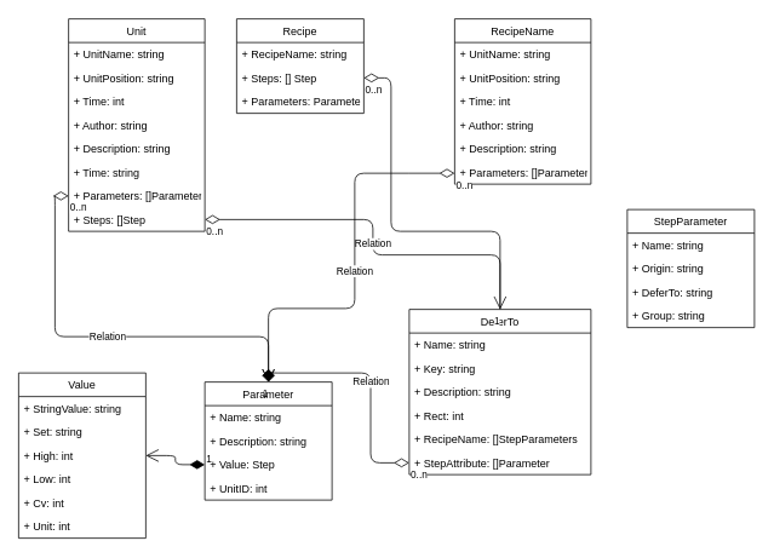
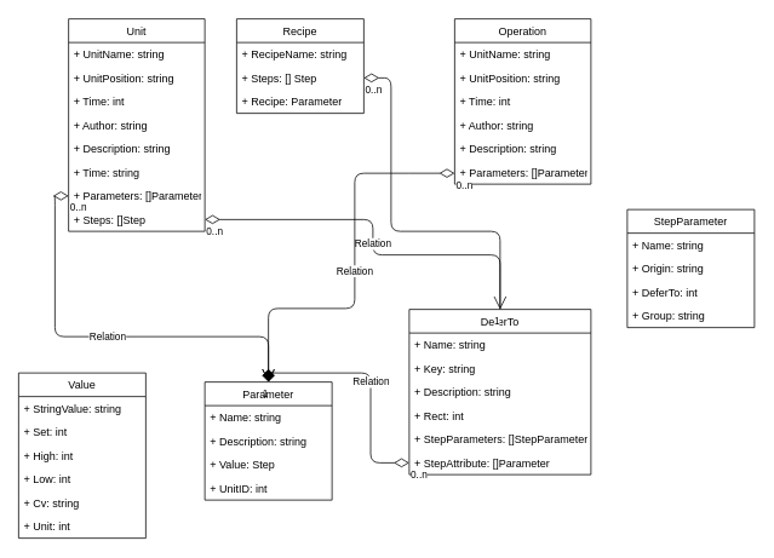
  <mxCell id="0" />
  <mxCell id="1" parent="0" />
- <mxCell id="2" value="RecipeName" style="swimlane;fontStyle=0;childLayout=stackLayout;horizontal=1;startSize=26;fillColor=none;horizontalStack=0;resizeParent=1;resizeParentMax=0;resizeLast=0;collapsible=1;marginBottom=0;" parent="1" vertex="1"><mxGeometry x="500" y="20" width="150" height="182" as="geometry" /></mxCell>
+ <mxCell id="2" value="Operation" style="swimlane;fontStyle=0;childLayout=stackLayout;horizontal=1;startSize=26;fillColor=none;horizontalStack=0;resizeParent=1;resizeParentMax=0;resizeLast=0;collapsible=1;marginBottom=0;" parent="1" vertex="1"><mxGeometry x="500" y="20" width="150" height="182" as="geometry" /></mxCell>
  <mxCell id="3" value="+ UnitName: string" style="text;strokeColor=none;fillColor=none;align=left;verticalAlign=top;spacingLeft=4;spacingRight=4;overflow=hidden;rotatable=0;points=[[0,0.5],[1,0.5]];portConstraint=eastwest;" parent="2" vertex="1"><mxGeometry y="26" width="150" height="26" as="geometry" /></mxCell>
  <mxCell id="4" value="+ UnitPosition: string" style="text;strokeColor=none;fillColor=none;align=left;verticalAlign=top;spacingLeft=4;spacingRight=4;overflow=hidden;rotatable=0;points=[[0,0.5],[1,0.5]];portConstraint=eastwest;" parent="2" vertex="1"><mxGeometry y="52" width="150" height="26" as="geometry" /></mxCell>
  <mxCell id="5" value="+ Time: int" style="text;strokeColor=none;fillColor=none;align=left;verticalAlign=top;spacingLeft=4;spacingRight=4;overflow=hidden;rotatable=0;points=[[0,0.5],[1,0.5]];portConstraint=eastwest;" parent="2" vertex="1"><mxGeometry y="78" width="150" height="26" as="geometry" /></mxCell>
  <mxCell id="6" value="+ Author: string" style="text;strokeColor=none;fillColor=none;align=left;verticalAlign=top;spacingLeft=4;spacingRight=4;overflow=hidden;rotatable=0;points=[[0,0.5],[1,0.5]];portConstraint=eastwest;" parent="2" vertex="1"><mxGeometry y="104" width="150" height="26" as="geometry" /></mxCell>
  <mxCell id="7" value="+ Description: string" style="text;strokeColor=none;fillColor=none;align=left;verticalAlign=top;spacingLeft=4;spacingRight=4;overflow=hidden;rotatable=0;points=[[0,0.5],[1,0.5]];portConstraint=eastwest;" parent="2" vertex="1"><mxGeometry y="130" width="150" height="26" as="geometry" /></mxCell>
  <mxCell id="8" value="+ Parameters: []Parameter" style="text;strokeColor=none;fillColor=none;align=left;verticalAlign=top;spacingLeft=4;spacingRight=4;overflow=hidden;rotatable=0;points=[[0,0.5],[1,0.5]];portConstraint=eastwest;" parent="2" vertex="1"><mxGeometry y="156" width="150" height="26" as="geometry" /></mxCell>
  <mxCell id="9" value="StepParameter" style="swimlane;fontStyle=0;childLayout=stackLayout;horizontal=1;startSize=26;fillColor=none;horizontalStack=0;resizeParent=1;resizeParentMax=0;resizeLast=0;collapsible=1;marginBottom=0;" parent="1" vertex="1"><mxGeometry x="690" y="230" width="140" height="130" as="geometry" /></mxCell>
  <mxCell id="10" value="+ Name: string" style="text;strokeColor=none;fillColor=none;align=left;verticalAlign=top;spacingLeft=4;spacingRight=4;overflow=hidden;rotatable=0;points=[[0,0.5],[1,0.5]];portConstraint=eastwest;" parent="9" vertex="1"><mxGeometry y="26" width="140" height="26" as="geometry" /></mxCell>
  <mxCell id="11" value="+ Origin: string" style="text;strokeColor=none;fillColor=none;align=left;verticalAlign=top;spacingLeft=4;spacingRight=4;overflow=hidden;rotatable=0;points=[[0,0.5],[1,0.5]];portConstraint=eastwest;" parent="9" vertex="1"><mxGeometry y="52" width="140" height="26" as="geometry" /></mxCell>
- <mxCell id="12" value="+ DeferTo: string" style="text;strokeColor=none;fillColor=none;align=left;verticalAlign=top;spacingLeft=4;spacingRight=4;overflow=hidden;rotatable=0;points=[[0,0.5],[1,0.5]];portConstraint=eastwest;" parent="9" vertex="1"><mxGeometry y="78" width="140" height="26" as="geometry" /></mxCell>
+ <mxCell id="12" value="+ DeferTo: int" style="text;strokeColor=none;fillColor=none;align=left;verticalAlign=top;spacingLeft=4;spacingRight=4;overflow=hidden;rotatable=0;points=[[0,0.5],[1,0.5]];portConstraint=eastwest;" parent="9" vertex="1"><mxGeometry y="78" width="140" height="26" as="geometry" /></mxCell>
  <mxCell id="13" value="+ Group: string" style="text;strokeColor=none;fillColor=none;align=left;verticalAlign=top;spacingLeft=4;spacingRight=4;overflow=hidden;rotatable=0;points=[[0,0.5],[1,0.5]];portConstraint=eastwest;" parent="9" vertex="1"><mxGeometry y="104" width="140" height="26" as="geometry" /></mxCell>
  <mxCell id="14" value="Recipe" style="swimlane;fontStyle=0;childLayout=stackLayout;horizontal=1;startSize=26;fillColor=none;horizontalStack=0;resizeParent=1;resizeParentMax=0;resizeLast=0;collapsible=1;marginBottom=0;" parent="1" vertex="1"><mxGeometry x="260" y="20" width="140" height="104" as="geometry" /></mxCell>
  <mxCell id="15" value="+ RecipeName: string" style="text;strokeColor=none;fillColor=none;align=left;verticalAlign=top;spacingLeft=4;spacingRight=4;overflow=hidden;rotatable=0;points=[[0,0.5],[1,0.5]];portConstraint=eastwest;" parent="14" vertex="1"><mxGeometry y="26" width="140" height="26" as="geometry" /></mxCell>
  <mxCell id="16" value="+ Steps: [] Step" style="text;strokeColor=none;fillColor=none;align=left;verticalAlign=top;spacingLeft=4;spacingRight=4;overflow=hidden;rotatable=0;points=[[0,0.5],[1,0.5]];portConstraint=eastwest;" parent="14" vertex="1"><mxGeometry y="52" width="140" height="26" as="geometry" /></mxCell>
- <mxCell id="17" value="+ Parameters: Parameter" style="text;strokeColor=none;fillColor=none;align=left;verticalAlign=top;spacingLeft=4;spacingRight=4;overflow=hidden;rotatable=0;points=[[0,0.5],[1,0.5]];portConstraint=eastwest;" parent="14" vertex="1"><mxGeometry y="78" width="140" height="26" as="geometry" /></mxCell>
+ <mxCell id="17" value="+ Recipe: Parameter" style="text;strokeColor=none;fillColor=none;align=left;verticalAlign=top;spacingLeft=4;spacingRight=4;overflow=hidden;rotatable=0;points=[[0,0.5],[1,0.5]];portConstraint=eastwest;" parent="14" vertex="1"><mxGeometry y="78" width="140" height="26" as="geometry" /></mxCell>
  <mxCell id="18" value="DeferTo" style="swimlane;fontStyle=0;childLayout=stackLayout;horizontal=1;startSize=26;fillColor=none;horizontalStack=0;resizeParent=1;resizeParentMax=0;resizeLast=0;collapsible=1;marginBottom=0;" parent="1" vertex="1"><mxGeometry x="450" y="340" width="200" height="182" as="geometry" /></mxCell>
  <mxCell id="19" value="+ Name: string" style="text;strokeColor=none;fillColor=none;align=left;verticalAlign=top;spacingLeft=4;spacingRight=4;overflow=hidden;rotatable=0;points=[[0,0.5],[1,0.5]];portConstraint=eastwest;" parent="18" vertex="1"><mxGeometry y="26" width="200" height="26" as="geometry" /></mxCell>
  <mxCell id="20" value="+ Key: string" style="text;strokeColor=none;fillColor=none;align=left;verticalAlign=top;spacingLeft=4;spacingRight=4;overflow=hidden;rotatable=0;points=[[0,0.5],[1,0.5]];portConstraint=eastwest;" parent="18" vertex="1"><mxGeometry y="52" width="200" height="26" as="geometry" /></mxCell>
  <mxCell id="21" value="+ Description: string" style="text;strokeColor=none;fillColor=none;align=left;verticalAlign=top;spacingLeft=4;spacingRight=4;overflow=hidden;rotatable=0;points=[[0,0.5],[1,0.5]];portConstraint=eastwest;" parent="18" vertex="1"><mxGeometry y="78" width="200" height="26" as="geometry" /></mxCell>
  <mxCell id="22" value="+ Rect: int" style="text;strokeColor=none;fillColor=none;align=left;verticalAlign=top;spacingLeft=4;spacingRight=4;overflow=hidden;rotatable=0;points=[[0,0.5],[1,0.5]];portConstraint=eastwest;" parent="18" vertex="1"><mxGeometry y="104" width="200" height="26" as="geometry" /></mxCell>
- <mxCell id="23" value="+ RecipeName: []StepParameters" style="text;strokeColor=none;fillColor=none;align=left;verticalAlign=top;spacingLeft=4;spacingRight=4;overflow=hidden;rotatable=0;points=[[0,0.5],[1,0.5]];portConstraint=eastwest;" parent="18" vertex="1"><mxGeometry y="130" width="200" height="26" as="geometry" /></mxCell>
+ <mxCell id="23" value="+ StepParameters: []StepParameters" style="text;strokeColor=none;fillColor=none;align=left;verticalAlign=top;spacingLeft=4;spacingRight=4;overflow=hidden;rotatable=0;points=[[0,0.5],[1,0.5]];portConstraint=eastwest;" parent="18" vertex="1"><mxGeometry y="130" width="200" height="26" as="geometry" /></mxCell>
  <mxCell id="24" value="+ StepAttribute: []Parameter" style="text;strokeColor=none;fillColor=none;align=left;verticalAlign=top;spacingLeft=4;spacingRight=4;overflow=hidden;rotatable=0;points=[[0,0.5],[1,0.5]];portConstraint=eastwest;" parent="18" vertex="1"><mxGeometry y="156" width="200" height="26" as="geometry" /></mxCell>
  <mxCell id="25" value="Unit" style="swimlane;fontStyle=0;childLayout=stackLayout;horizontal=1;startSize=26;fillColor=none;horizontalStack=0;resizeParent=1;resizeParentMax=0;resizeLast=0;collapsible=1;marginBottom=0;" parent="1" vertex="1"><mxGeometry x="75" y="20" width="150" height="234" as="geometry" /></mxCell>
  <mxCell id="26" value="+ UnitName: string" style="text;strokeColor=none;fillColor=none;align=left;verticalAlign=top;spacingLeft=4;spacingRight=4;overflow=hidden;rotatable=0;points=[[0,0.5],[1,0.5]];portConstraint=eastwest;" parent="25" vertex="1"><mxGeometry y="26" width="150" height="26" as="geometry" /></mxCell>
  <mxCell id="27" value="+ UnitPosition: string" style="text;strokeColor=none;fillColor=none;align=left;verticalAlign=top;spacingLeft=4;spacingRight=4;overflow=hidden;rotatable=0;points=[[0,0.5],[1,0.5]];portConstraint=eastwest;" parent="25" vertex="1"><mxGeometry y="52" width="150" height="26" as="geometry" /></mxCell>
  <mxCell id="28" value="+ Time: int" style="text;strokeColor=none;fillColor=none;align=left;verticalAlign=top;spacingLeft=4;spacingRight=4;overflow=hidden;rotatable=0;points=[[0,0.5],[1,0.5]];portConstraint=eastwest;" parent="25" vertex="1"><mxGeometry y="78" width="150" height="26" as="geometry" /></mxCell>
  <mxCell id="29" value="+ Author: string" style="text;strokeColor=none;fillColor=none;align=left;verticalAlign=top;spacingLeft=4;spacingRight=4;overflow=hidden;rotatable=0;points=[[0,0.5],[1,0.5]];portConstraint=eastwest;" parent="25" vertex="1"><mxGeometry y="104" width="150" height="26" as="geometry" /></mxCell>
  <mxCell id="30" value="+ Description: string" style="text;strokeColor=none;fillColor=none;align=left;verticalAlign=top;spacingLeft=4;spacingRight=4;overflow=hidden;rotatable=0;points=[[0,0.5],[1,0.5]];portConstraint=eastwest;" parent="25" vertex="1"><mxGeometry y="130" width="150" height="26" as="geometry" /></mxCell>
  <mxCell id="31" value="+ Time: string" style="text;strokeColor=none;fillColor=none;align=left;verticalAlign=top;spacingLeft=4;spacingRight=4;overflow=hidden;rotatable=0;points=[[0,0.5],[1,0.5]];portConstraint=eastwest;" parent="25" vertex="1"><mxGeometry y="156" width="150" height="26" as="geometry" /></mxCell>
  <mxCell id="32" value="+ Parameters: []Parameter" style="text;strokeColor=none;fillColor=none;align=left;verticalAlign=top;spacingLeft=4;spacingRight=4;overflow=hidden;rotatable=0;points=[[0,0.5],[1,0.5]];portConstraint=eastwest;" parent="25" vertex="1"><mxGeometry y="182" width="150" height="26" as="geometry" /></mxCell>
  <mxCell id="33" value="+ Steps: []Step" style="text;strokeColor=none;fillColor=none;align=left;verticalAlign=top;spacingLeft=4;spacingRight=4;overflow=hidden;rotatable=0;points=[[0,0.5],[1,0.5]];portConstraint=eastwest;" parent="25" vertex="1"><mxGeometry y="208" width="150" height="26" as="geometry" /></mxCell>
  <mxCell id="34" value="Value" style="swimlane;fontStyle=0;childLayout=stackLayout;horizontal=1;startSize=26;fillColor=none;horizontalStack=0;resizeParent=1;resizeParentMax=0;resizeLast=0;collapsible=1;marginBottom=0;" parent="1" vertex="1"><mxGeometry x="20" y="410" width="140" height="182" as="geometry" /></mxCell>
  <mxCell id="35" value="+ StringValue: string" style="text;strokeColor=none;fillColor=none;align=left;verticalAlign=top;spacingLeft=4;spacingRight=4;overflow=hidden;rotatable=0;points=[[0,0.5],[1,0.5]];portConstraint=eastwest;" parent="34" vertex="1"><mxGeometry y="26" width="140" height="26" as="geometry" /></mxCell>
- <mxCell id="36" value="+ Set: string" style="text;strokeColor=none;fillColor=none;align=left;verticalAlign=top;spacingLeft=4;spacingRight=4;overflow=hidden;rotatable=0;points=[[0,0.5],[1,0.5]];portConstraint=eastwest;" parent="34" vertex="1"><mxGeometry y="52" width="140" height="26" as="geometry" /></mxCell>
+ <mxCell id="36" value="+ Set: int" style="text;strokeColor=none;fillColor=none;align=left;verticalAlign=top;spacingLeft=4;spacingRight=4;overflow=hidden;rotatable=0;points=[[0,0.5],[1,0.5]];portConstraint=eastwest;" parent="34" vertex="1"><mxGeometry y="52" width="140" height="26" as="geometry" /></mxCell>
  <mxCell id="37" value="+ High: int" style="text;strokeColor=none;fillColor=none;align=left;verticalAlign=top;spacingLeft=4;spacingRight=4;overflow=hidden;rotatable=0;points=[[0,0.5],[1,0.5]];portConstraint=eastwest;" parent="34" vertex="1"><mxGeometry y="78" width="140" height="26" as="geometry" /></mxCell>
  <mxCell id="38" value="+ Low: int" style="text;strokeColor=none;fillColor=none;align=left;verticalAlign=top;spacingLeft=4;spacingRight=4;overflow=hidden;rotatable=0;points=[[0,0.5],[1,0.5]];portConstraint=eastwest;" parent="34" vertex="1"><mxGeometry y="104" width="140" height="26" as="geometry" /></mxCell>
- <mxCell id="39" value="+ Cv: int" style="text;strokeColor=none;fillColor=none;align=left;verticalAlign=top;spacingLeft=4;spacingRight=4;overflow=hidden;rotatable=0;points=[[0,0.5],[1,0.5]];portConstraint=eastwest;" parent="34" vertex="1"><mxGeometry y="130" width="140" height="26" as="geometry" /></mxCell>
+ <mxCell id="39" value="+ Cv: string" style="text;strokeColor=none;fillColor=none;align=left;verticalAlign=top;spacingLeft=4;spacingRight=4;overflow=hidden;rotatable=0;points=[[0,0.5],[1,0.5]];portConstraint=eastwest;" parent="34" vertex="1"><mxGeometry y="130" width="140" height="26" as="geometry" /></mxCell>
  <mxCell id="40" value="+ Unit: int" style="text;strokeColor=none;fillColor=none;align=left;verticalAlign=top;spacingLeft=4;spacingRight=4;overflow=hidden;rotatable=0;points=[[0,0.5],[1,0.5]];portConstraint=eastwest;" parent="34" vertex="1"><mxGeometry y="156" width="140" height="26" as="geometry" /></mxCell>
  <mxCell id="41" value="Relation" style="endArrow=open;html=1;endSize=12;startArrow=diamondThin;startSize=14;startFill=0;edgeStyle=orthogonalEdgeStyle;entryX=0.5;entryY=0;entryDx=0;entryDy=0;" parent="1" source="33" target="18" edge="1"><mxGeometry relative="1" as="geometry"><mxPoint x="330" y="300" as="sourcePoint" /><mxPoint x="490" y="300" as="targetPoint" /><Array as="points"><mxPoint x="410" y="241" /><mxPoint x="410" y="280" /><mxPoint x="550" y="280" /></Array></mxGeometry></mxCell>
  <mxCell id="42" value="0..n" style="edgeLabel;resizable=0;html=1;align=left;verticalAlign=top;" parent="41" connectable="0" vertex="1"><mxGeometry x="-1" relative="1" as="geometry" /></mxCell>
  <mxCell id="43" value="1" style="edgeLabel;resizable=0;html=1;align=right;verticalAlign=top;" parent="41" connectable="0" vertex="1"><mxGeometry x="1" relative="1" as="geometry" /></mxCell>
  <mxCell id="44" value="Relation" style="endArrow=open;html=1;endSize=12;startArrow=diamondThin;startSize=14;startFill=0;edgeStyle=orthogonalEdgeStyle;entryX=0.5;entryY=0;entryDx=0;entryDy=0;" parent="1" source="32" target="56" edge="1"><mxGeometry relative="1" as="geometry"><mxPoint x="470" y="340" as="sourcePoint" /><mxPoint x="630" y="340" as="targetPoint" /><Array as="points"><mxPoint x="60" y="215" /><mxPoint x="60" y="370" /><mxPoint x="295" y="370" /></Array></mxGeometry></mxCell>
  <mxCell id="45" value="0..n" style="edgeLabel;resizable=0;html=1;align=left;verticalAlign=top;" parent="44" connectable="0" vertex="1"><mxGeometry x="-1" relative="1" as="geometry" /></mxCell>
  <mxCell id="46" value="1" style="edgeLabel;resizable=0;html=1;align=right;verticalAlign=top;" parent="44" connectable="0" vertex="1"><mxGeometry x="1" relative="1" as="geometry" /></mxCell>
  <mxCell id="47" value="Relation" style="endArrow=open;html=1;endSize=12;startArrow=diamondThin;startSize=14;startFill=0;edgeStyle=orthogonalEdgeStyle;entryX=0.5;entryY=0;entryDx=0;entryDy=0;" parent="1" source="8" target="56" edge="1"><mxGeometry relative="1" as="geometry"><mxPoint x="470" y="340" as="sourcePoint" /><mxPoint x="630" y="340" as="targetPoint" /><Array as="points"><mxPoint x="440" y="190" /><mxPoint x="390" y="190" /><mxPoint x="390" y="339" /><mxPoint x="295" y="339" /></Array></mxGeometry></mxCell>
  <mxCell id="48" value="0..n" style="edgeLabel;resizable=0;html=1;align=left;verticalAlign=top;" parent="47" connectable="0" vertex="1"><mxGeometry x="-1" relative="1" as="geometry" /></mxCell>
  <mxCell id="49" value="1" style="edgeLabel;resizable=0;html=1;align=right;verticalAlign=top;" parent="47" connectable="0" vertex="1"><mxGeometry x="1" relative="1" as="geometry" /></mxCell>
- <mxCell id="50" value="1" style="endArrow=open;html=1;endSize=12;startArrow=diamondThin;startSize=14;startFill=1;edgeStyle=orthogonalEdgeStyle;align=left;verticalAlign=bottom;" parent="1" source="59" target="34" edge="1"><mxGeometry x="-1" y="3" relative="1" as="geometry"><mxPoint x="470" y="340" as="sourcePoint" /><mxPoint x="630" y="340" as="targetPoint" /></mxGeometry></mxCell>
  <mxCell id="51" value="Relation" style="endArrow=diamond;html=1;endSize=12;startArrow=diamondThin;startSize=14;startFill=0;edgeStyle=orthogonalEdgeStyle;entryX=0.5;entryY=0;entryDx=0;entryDy=0;" parent="1" source="24" target="56" edge="1"><mxGeometry relative="1" as="geometry"><mxPoint y="759" as="sourcePoint" x="-10" /><mxPoint x="205" y="560" as="targetPoint" /></mxGeometry></mxCell>
  <mxCell id="52" value="0..n" style="edgeLabel;resizable=0;html=1;align=left;verticalAlign=top;" parent="51" connectable="0" vertex="1"><mxGeometry x="-1" relative="1" as="geometry" /></mxCell>
  <mxCell id="53" value="1" style="edgeLabel;resizable=0;html=1;align=right;verticalAlign=top;" parent="51" connectable="0" vertex="1"><mxGeometry x="1" relative="1" as="geometry" /></mxCell>
  <mxCell id="54" value="" style="endArrow=none;html=1;endSize=12;startArrow=diamondThin;startSize=14;startFill=0;edgeStyle=orthogonalEdgeStyle;entryX=0.5;entryY=0;entryDx=0;entryDy=0;" parent="1" source="16" target="18" edge="1"><mxGeometry relative="1" as="geometry"><mxPoint x="340" y="98" as="sourcePoint" /><mxPoint x="450" y="431" as="targetPoint" /><Array as="points"><mxPoint x="430" y="85" /><mxPoint x="430" y="254" /><mxPoint x="550" y="254" /></Array></mxGeometry></mxCell>
  <mxCell id="55" value="0..n" style="edgeLabel;resizable=0;html=1;align=left;verticalAlign=top;" parent="54" connectable="0" vertex="1"><mxGeometry x="-1" relative="1" as="geometry" /></mxCell>
  <mxCell id="56" value="Parameter" style="swimlane;fontStyle=0;childLayout=stackLayout;horizontal=1;startSize=26;fillColor=none;horizontalStack=0;resizeParent=1;resizeParentMax=0;resizeLast=0;collapsible=1;marginBottom=0;" parent="1" vertex="1"><mxGeometry x="225" y="420" width="140" height="130" as="geometry" /></mxCell>
  <mxCell id="57" value="+ Name: string" style="text;strokeColor=none;fillColor=none;align=left;verticalAlign=top;spacingLeft=4;spacingRight=4;overflow=hidden;rotatable=0;points=[[0,0.5],[1,0.5]];portConstraint=eastwest;" parent="56" vertex="1"><mxGeometry y="26" width="140" height="26" as="geometry" /></mxCell>
  <mxCell id="58" value="+ Description: string" style="text;strokeColor=none;fillColor=none;align=left;verticalAlign=top;spacingLeft=4;spacingRight=4;overflow=hidden;rotatable=0;points=[[0,0.5],[1,0.5]];portConstraint=eastwest;" parent="56" vertex="1"><mxGeometry y="52" width="140" height="26" as="geometry" /></mxCell>
  <mxCell id="59" value="+ Value: Step" style="text;strokeColor=none;fillColor=none;align=left;verticalAlign=top;spacingLeft=4;spacingRight=4;overflow=hidden;rotatable=0;points=[[0,0.5],[1,0.5]];portConstraint=eastwest;" parent="56" vertex="1"><mxGeometry y="78" width="140" height="26" as="geometry" /></mxCell>
  <mxCell id="60" value="+ UnitID: int" style="text;strokeColor=none;fillColor=none;align=left;verticalAlign=top;spacingLeft=4;spacingRight=4;overflow=hidden;rotatable=0;points=[[0,0.5],[1,0.5]];portConstraint=eastwest;" parent="56" vertex="1"><mxGeometry y="104" width="140" height="26" as="geometry" /></mxCell>
